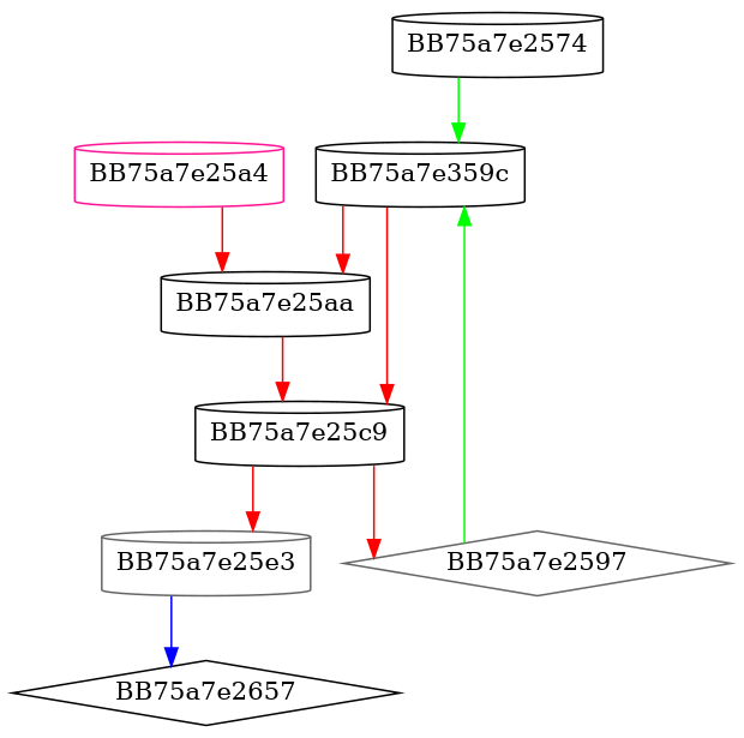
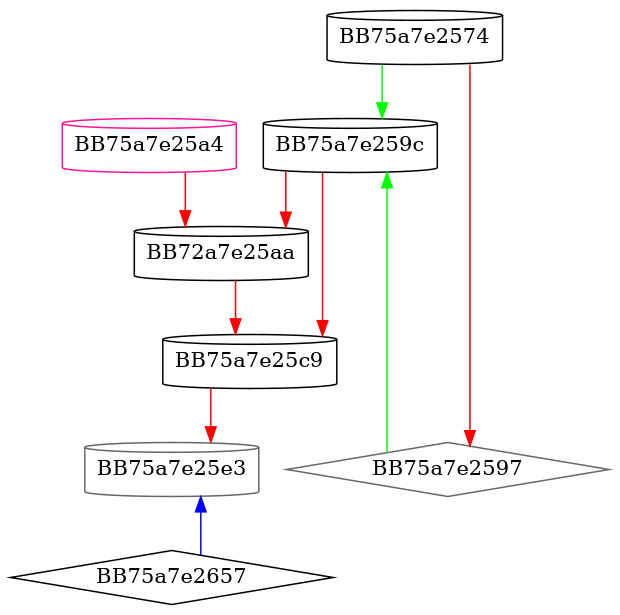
  digraph {
    splines=ortho
    node [color=black shape=cylinder]
    edge [color=red]
    BB75a7e2574
-   BB75a7e259c [label=BB75a7e359c]
+   BB75a7e259c
    BB75a7e2597 [color=gray40 shape=diamond]
-   BB75a7e25aa
+   BB75a7e25aa [label=BB72a7e25aa]
    BB75a7e25c9
    BB75a7e25a4 [color=deeppink]
    BB75a7e25e3 [color=gray40]
    BB75a7e2657 [shape=diamond]
    BB75a7e2574 -> BB75a7e259c [color=green]
-   BB75a7e25c9 -> BB75a7e2597
+   BB75a7e2574 -> BB75a7e2597
    BB75a7e259c -> BB75a7e25aa
    BB75a7e259c -> BB75a7e25c9
    BB75a7e2597 -> BB75a7e259c [color=green]
    BB75a7e25aa -> BB75a7e25c9
    BB75a7e25c9 -> BB75a7e25e3
    BB75a7e25a4 -> BB75a7e25aa
-   BB75a7e25e3 -> BB75a7e2657 [color=blue]
+   BB75a7e2657 -> BB75a7e25e3 [color=blue]
  }
